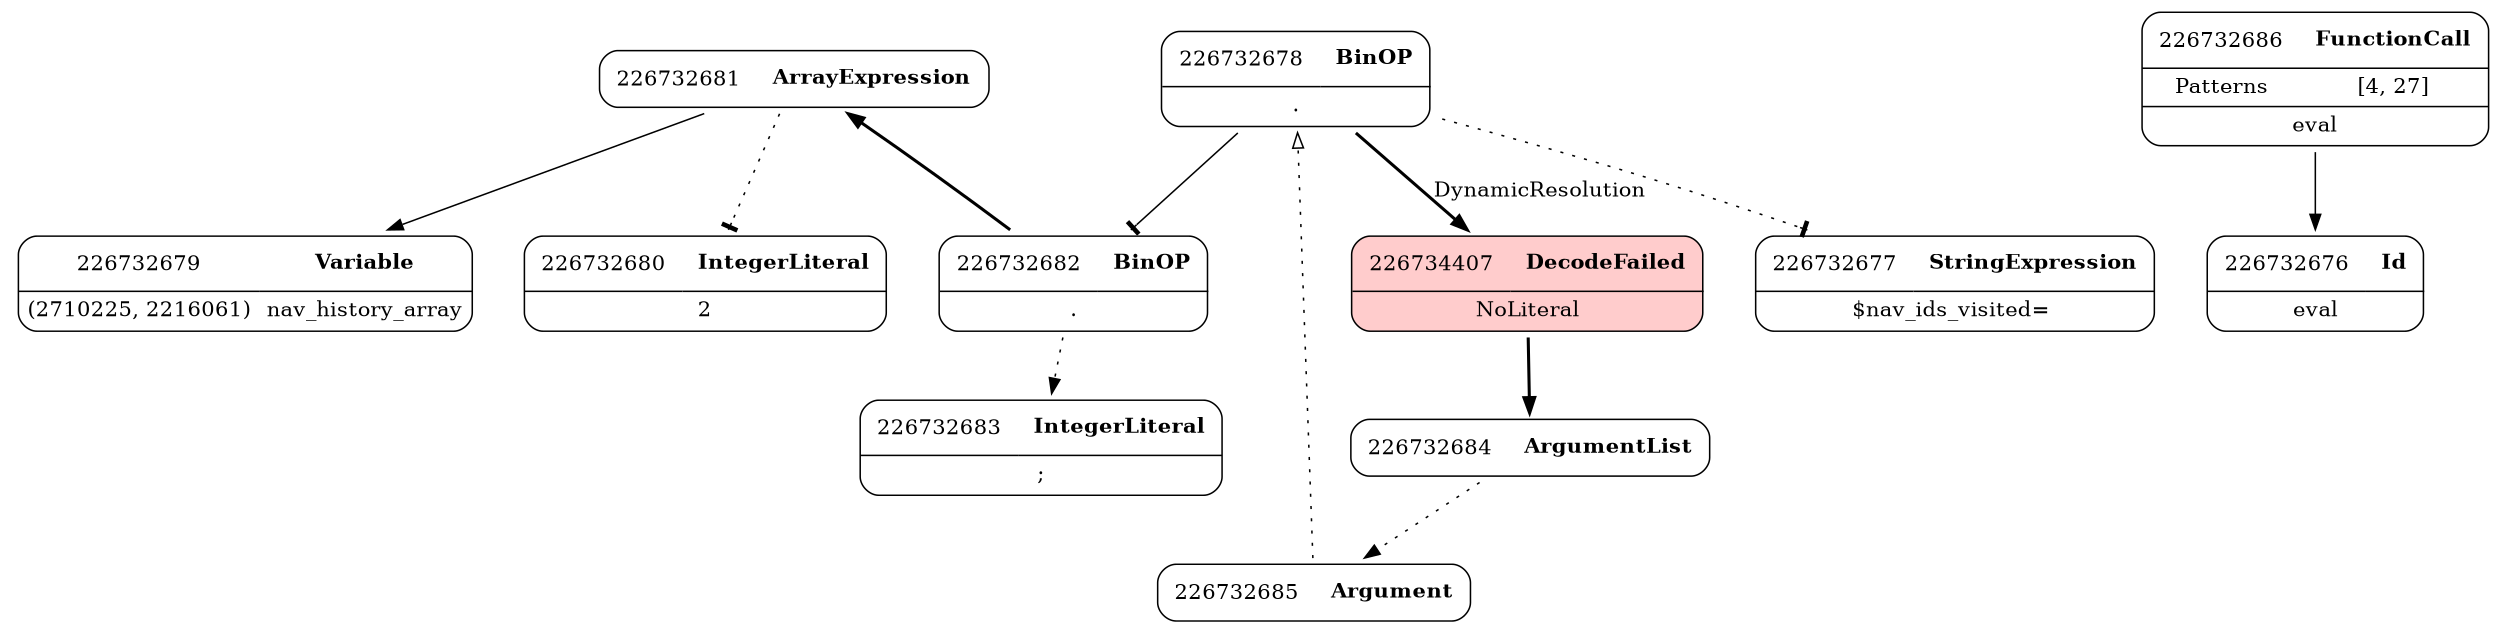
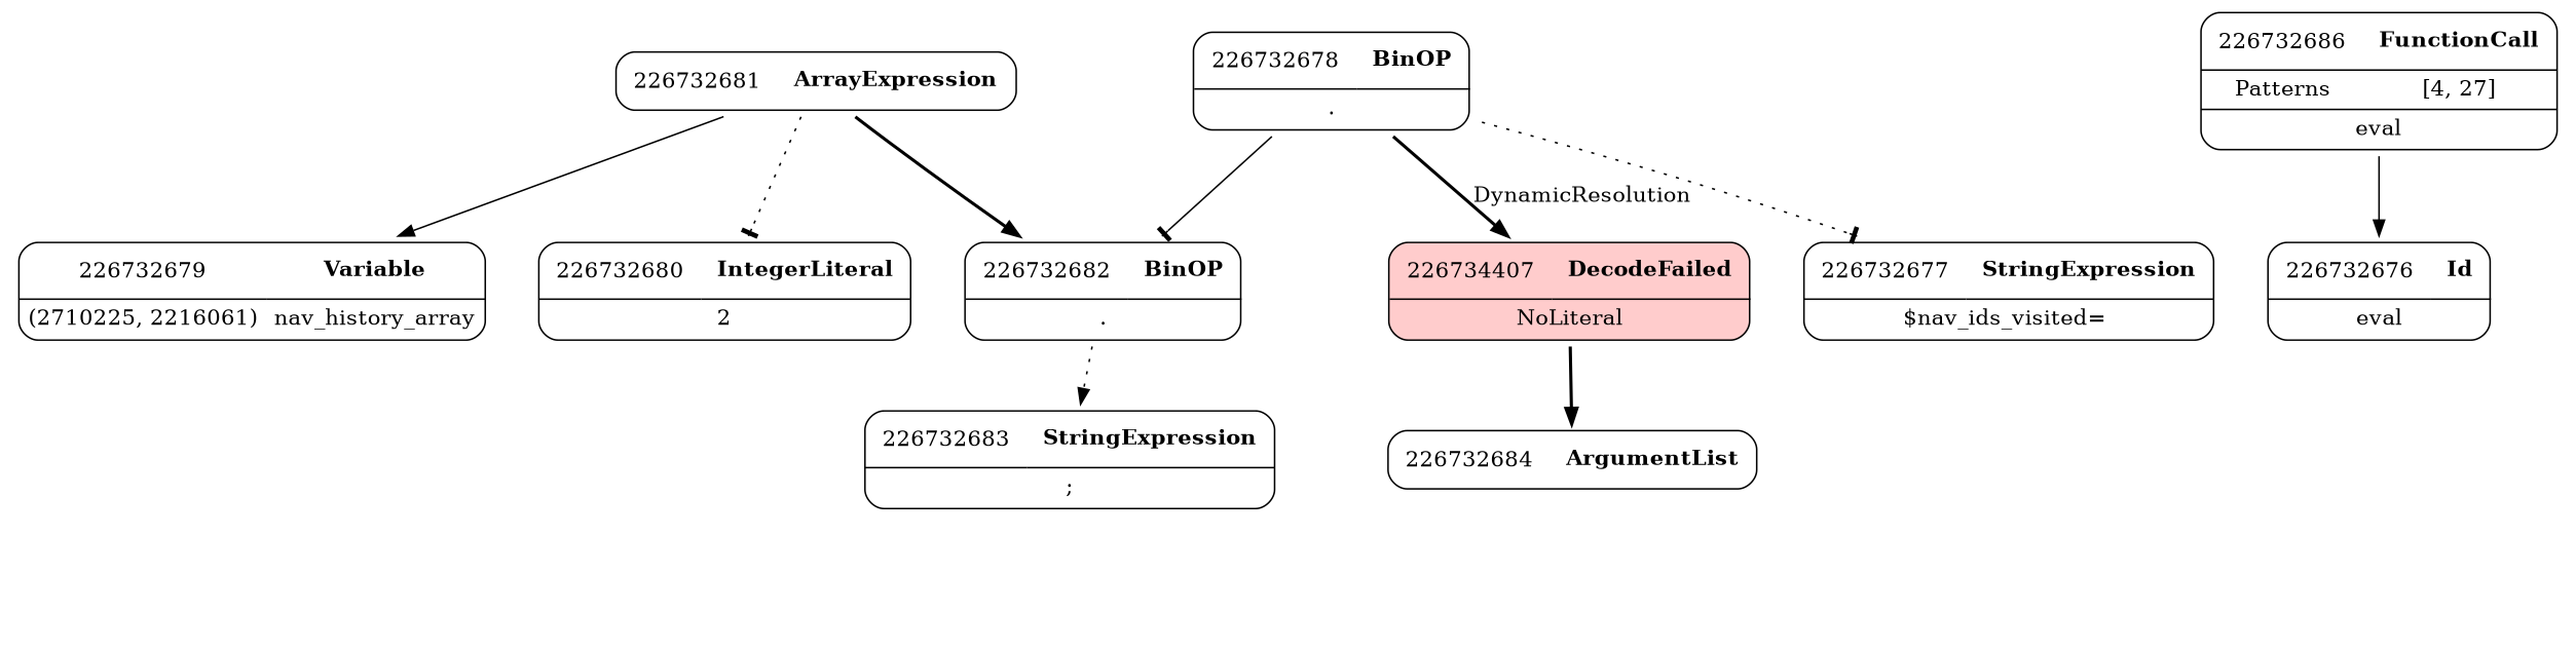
  digraph {
    node [shape=none]
    edge [arrowhead=normal style=dotted weight=2]
    n1 [label=<<TABLE border='1' cellspacing='0' cellpadding='10' style='rounded' ><TR><TD border='0'>226732679</TD><TD border='0'><B>Variable</B></TD></TR><HR/><TR><TD border='0' cellpadding='5'>(2710225, 2216061)</TD><TD border='0' cellpadding='5'>nav_history_array</TD></TR></TABLE>>]
    n2 [label=<<TABLE border='1' cellspacing='0' cellpadding='10' style='rounded' bgcolor='#FFCCCC' ><TR><TD border='0'>226734407</TD><TD border='0'><B>DecodeFailed</B></TD></TR><HR/><TR><TD border='0' cellpadding='5' colspan='2'>NoLiteral</TD></TR></TABLE>>]
    n3 [label=<<TABLE border='1' cellspacing='0' cellpadding='10' style='rounded' ><TR><TD border='0'>226732684</TD><TD border='0'><B>ArgumentList</B></TD></TR></TABLE>>]
    n4 [label=<<TABLE border='1' cellspacing='0' cellpadding='10' style='rounded' ><TR><TD border='0'>226732678</TD><TD border='0'><B>BinOP</B></TD></TR><HR/><TR><TD border='0' cellpadding='5' colspan='2'>.</TD></TR></TABLE>>]
    n5 [label=<<TABLE border='1' cellspacing='0' cellpadding='10' style='rounded' ><TR><TD border='0'>226732677</TD><TD border='0'><B>StringExpression</B></TD></TR><HR/><TR><TD border='0' cellpadding='5' colspan='2'>$nav_ids_visited= </TD></TR></TABLE>>]
    n6 [label=<<TABLE border='1' cellspacing='0' cellpadding='10' style='rounded' ><TR><TD border='0'>226732682</TD><TD border='0'><B>BinOP</B></TD></TR><HR/><TR><TD border='0' cellpadding='5' colspan='2'>.</TD></TR></TABLE>>]
-   n7 [label=<<TABLE border='1' cellspacing='0' cellpadding='10' style='rounded' ><TR><TD border='0'>226732683</TD><TD border='0'><B>IntegerLiteral</B></TD></TR><HR/><TR><TD border='0' cellpadding='5' colspan='2'>;</TD></TR></TABLE>>]
+   n7 [label=<<TABLE border='1' cellspacing='0' cellpadding='10' style='rounded' ><TR><TD border='0'>226732683</TD><TD border='0'><B>StringExpression</B></TD></TR><HR/><TR><TD border='0' cellpadding='5' colspan='2'>;</TD></TR></TABLE>>]
    n8 [label=<<TABLE border='1' cellspacing='0' cellpadding='10' style='rounded' ><TR><TD border='0'>226732681</TD><TD border='0'><B>ArrayExpression</B></TD></TR></TABLE>>]
    n9 [label=<<TABLE border='1' cellspacing='0' cellpadding='10' style='rounded' ><TR><TD border='0'>226732680</TD><TD border='0'><B>IntegerLiteral</B></TD></TR><HR/><TR><TD border='0' cellpadding='5' colspan='2'>2</TD></TR></TABLE>>]
    n10 [label=<<TABLE border='1' cellspacing='0' cellpadding='10' style='rounded' ><TR><TD border='0'>226732676</TD><TD border='0'><B>Id</B></TD></TR><HR/><TR><TD border='0' cellpadding='5' colspan='2'>eval</TD></TR></TABLE>>]
    n11 [label=<<TABLE border='1' cellspacing='0' cellpadding='10' style='rounded' ><TR><TD border='0'>226732686</TD><TD border='0'><B>FunctionCall</B></TD></TR><HR/><TR><TD border='0' cellpadding='5'>Patterns</TD><TD border='0' cellpadding='5'>[4, 27]</TD></TR><HR/><TR><TD border='0' cellpadding='5' colspan='2'>eval</TD></TR></TABLE>>]
-   n12 [label=<<TABLE border='1' cellspacing='0' cellpadding='10' style='rounded' ><TR><TD border='0'>226732685</TD><TD border='0'><B>Argument</B></TD></TR></TABLE>>]
    n2 -> n3 [style=bold]
-   n3 -> n12
    n4 -> n2 [label=DynamicResolution style=bold weight=""]
    n4 -> n5 [arrowhead=tee]
    n4 -> n6 [arrowhead=tee style=solid]
    n6 -> n7
-   n6 -> n8 [style=bold]
+   n8 -> n6 [style=bold]
    n8 -> n1 [style=solid]
    n8 -> n9 [arrowhead=tee]
    n11 -> n10 [style=solid]
-   n12 -> n4 [arrowhead=onormal]
  }
